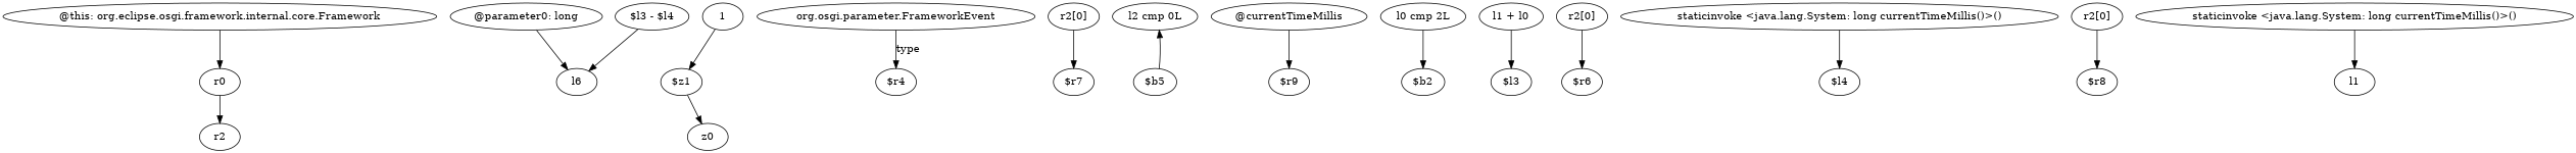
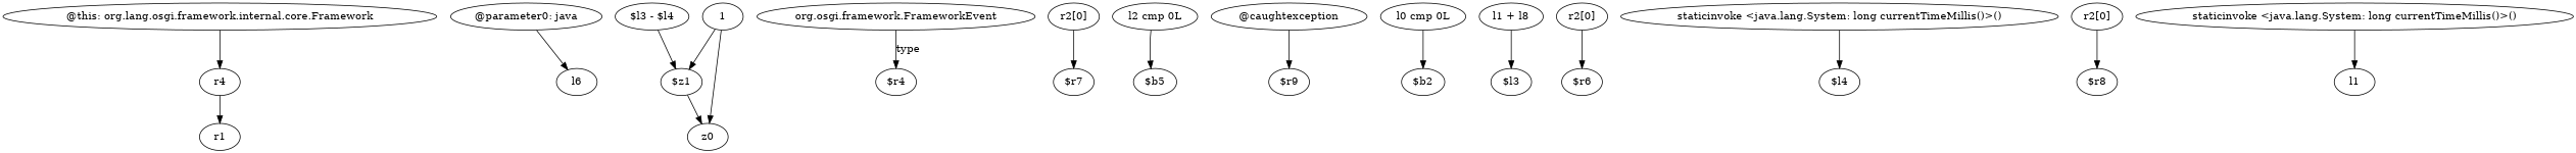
  digraph {
-   n1 [label="@this: org.eclipse.osgi.framework.internal.core.Framework"]
-   n2 [label=r0]
-   n3 [label=r2]
+   n1 [label="@this: org.lang.osgi.framework.internal.core.Framework"]
+   n2 [label=r4]
+   n3 [label=r1]
    n4 [label="$l3 - $l4"]
    n5 [label=l6]
    n6 [label="$z1"]
    n7 [label=z0]
-   n8 [label="org.osgi.parameter.FrameworkEvent"]
+   n8 [label="org.osgi.framework.FrameworkEvent"]
    n9 [label="$r4"]
    n10 [label="r2[0]"]
    n11 [label="$r7"]
    n12 [label="l2 cmp 0L"]
    n13 [label="$b5"]
-   n14 [label="@currentTimeMillis"]
+   n14 [label="@caughtexception"]
    n15 [label="$r9"]
-   n16 [label="l0 cmp 2L"]
+   n16 [label="l0 cmp 0L"]
    n17 [label="$b2"]
-   n18 [label="l1 + l0"]
+   n18 [label="l1 + l8"]
    n19 [label="$l3"]
    n20 [label="r2[0]"]
    n21 [label="$r6"]
    n22 [label=1]
    n23 [label="staticinvoke <java.lang.System: long currentTimeMillis()>()"]
    n24 [label="$l4"]
-   n25 [label="@parameter0: long"]
+   n25 [label="@parameter0: java"]
    n26 [label="r2[0]"]
    n27 [label="$r8"]
    n28 [label="staticinvoke <java.lang.System: long currentTimeMillis()>()"]
    n29 [label=l1]
    n1 -> n2
    n2 -> n3
-   n4 -> n5
+   n4 -> n6
    n6 -> n7
    n8 -> n9 [label=type]
    n10 -> n11
-   n13 -> n12
+   n12 -> n13
    n14 -> n15
    n16 -> n17
    n18 -> n19
    n20 -> n21
    n22 -> n6
+   n22 -> n7
    n23 -> n24
    n25 -> n5
    n26 -> n27
    n28 -> n29
  }
